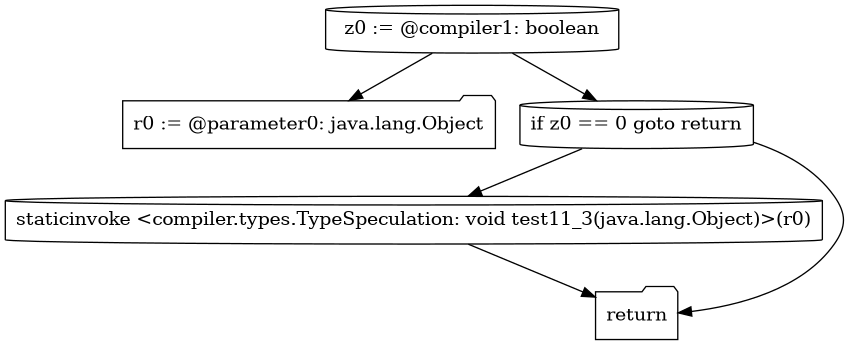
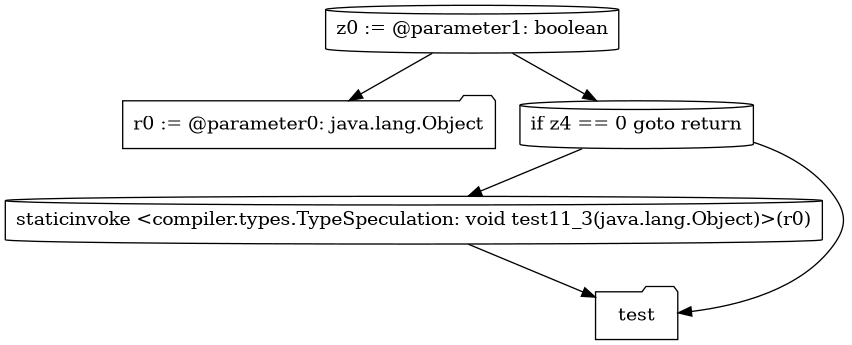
  digraph {
    node [shape=cylinder]
    "r0 := @parameter0: java.lang.Object" [shape=folder]
-   "z0 := @parameter1: boolean" [label="z0 := @compiler1: boolean"]
-   "if z0 == 0 goto return"
+   "z0 := @parameter1: boolean"
+   "if z0 == 0 goto return" [label="if z4 == 0 goto return"]
    "staticinvoke <compiler.types.TypeSpeculation: void test11_3(java.lang.Object)>(r0)"
-   return [shape=folder]
+   return [shape=folder label=test]
    "z0 := @parameter1: boolean" -> "r0 := @parameter0: java.lang.Object"
    "z0 := @parameter1: boolean" -> "if z0 == 0 goto return"
    "if z0 == 0 goto return" -> "staticinvoke <compiler.types.TypeSpeculation: void test11_3(java.lang.Object)>(r0)"
    "if z0 == 0 goto return" -> return
    "staticinvoke <compiler.types.TypeSpeculation: void test11_3(java.lang.Object)>(r0)" -> return
  }
